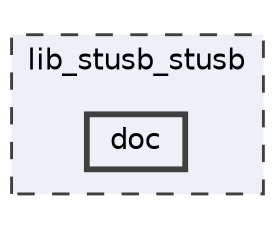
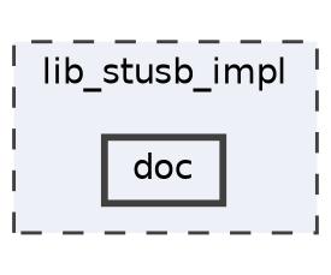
  digraph {
    compound=true
    rankdir=LR
    n1 [color=grey25 fillcolor="#edf0f7" fontname=Helvetica fontsize=10 height=0.2 label=doc shape=box style="filled,bold" width=0.4]
    subgraph cluster_1 {
      bgcolor="#edf0f7"
      fontname=Helvetica
      fontsize=10
-     label=lib_stusb_stusb
+     label=lib_stusb_impl
      pencolor=grey25
      style="filled,dashed"
      n1
    }
  }
